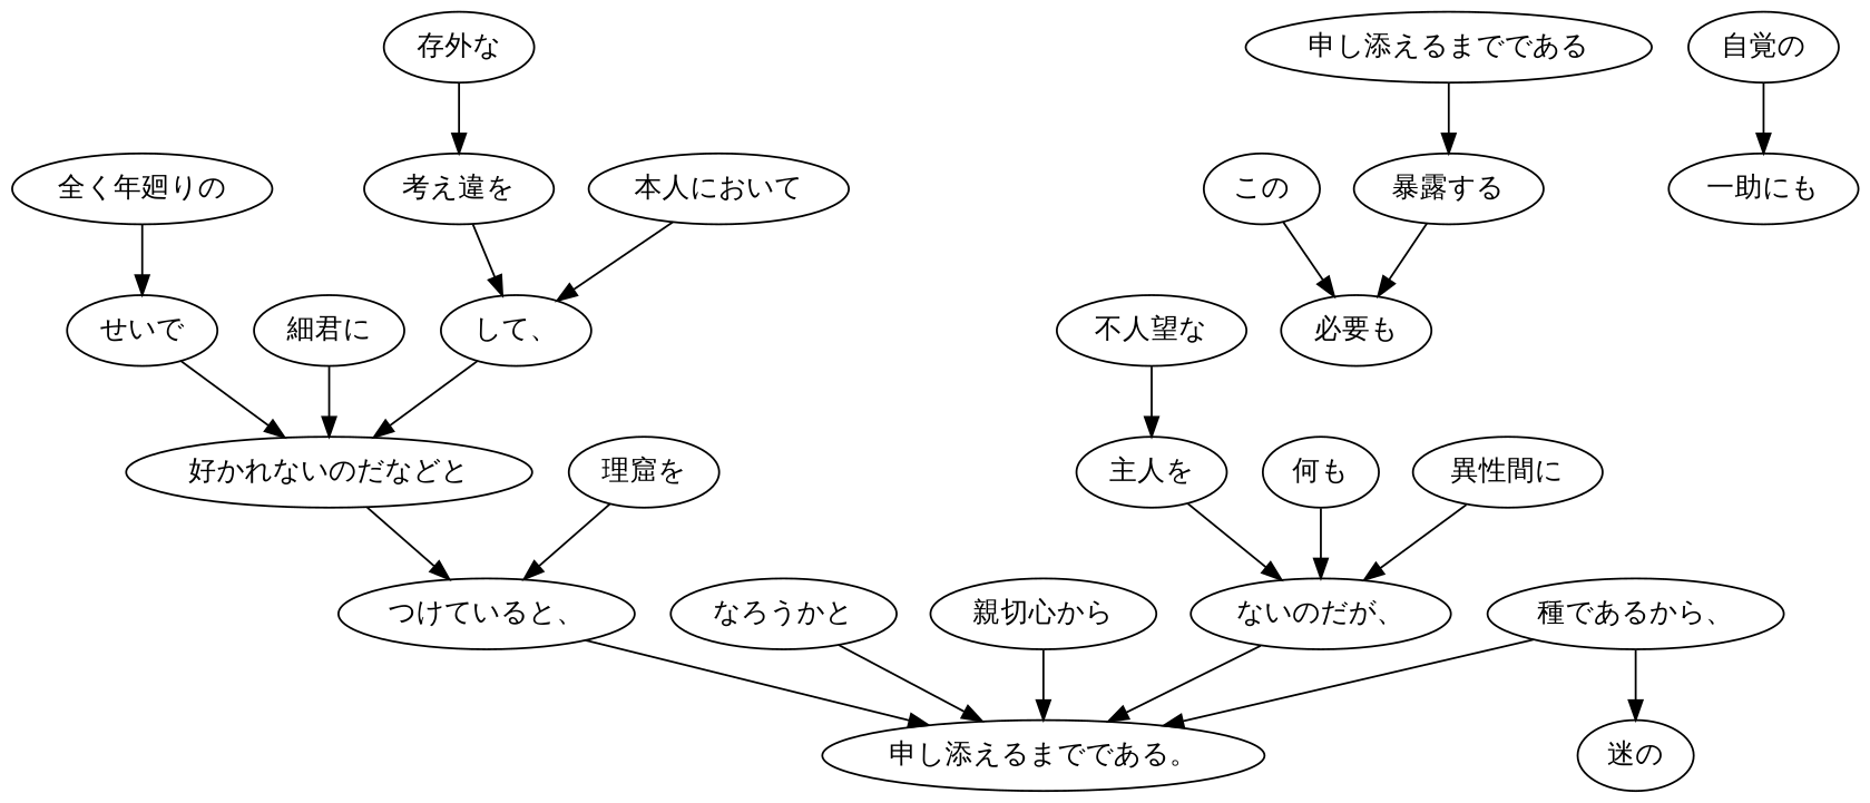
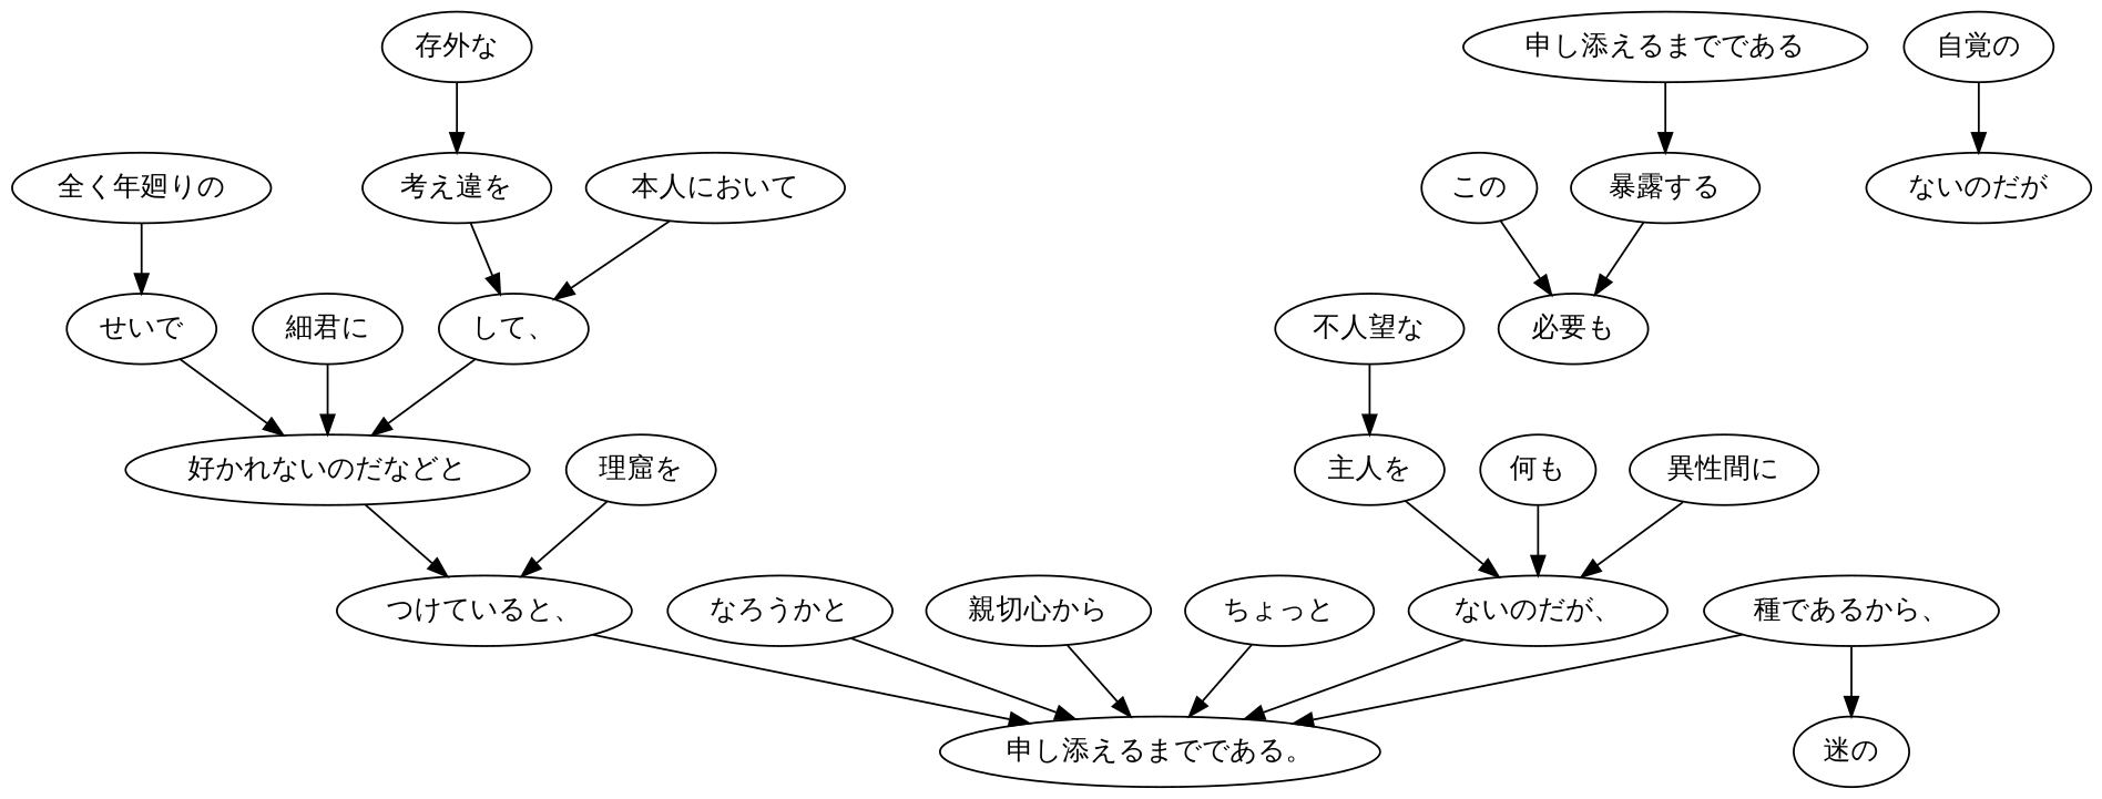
  digraph {
    n1 [label="何も"]
    n2 [label="ないのだが、"]
    n3 [label="申し添えるまでである。"]
    n4 [label="異性間に"]
    n5 [label="不人望な"]
    n6 [label="主人を"]
    n7 [label="この"]
    n8 [label="必要も"]
    n9 [label="申し添えるまでである"]
    n10 [label="暴露する"]
    n11 [label="本人において"]
    n12 [label="して、"]
    n13 [label="好かれないのだなどと"]
    n14 [label="存外な"]
    n15 [label="考え違を"]
    n16 [label="つけていると、"]
    n17 [label="全く年廻りの"]
    n18 [label="せいで"]
    n19 [label="細君に"]
    n20 [label="理窟を"]
    n21 [label="迷の"]
    n22 [label="種であるから、"]
    n23 [label="自覚の"]
-   n24 [label="一助にも"]
+   n24 [label="ないのだが"]
    n25 [label="なろうかと"]
    n26 [label="親切心から"]
+   n27 [label="ちょっと"]
    n1 -> n2
    n2 -> n3
    n4 -> n2
    n5 -> n6
    n6 -> n2
    n7 -> n8
    n9 -> n10
    n10 -> n8
    n11 -> n12
    n12 -> n13
    n13 -> n16
    n14 -> n15
    n15 -> n12
    n16 -> n3
    n17 -> n18
    n18 -> n13
    n19 -> n13
    n20 -> n16
    n22 -> n3
    n22 -> n21
    n23 -> n24
    n25 -> n3
    n26 -> n3
+   n27 -> n3
  }
